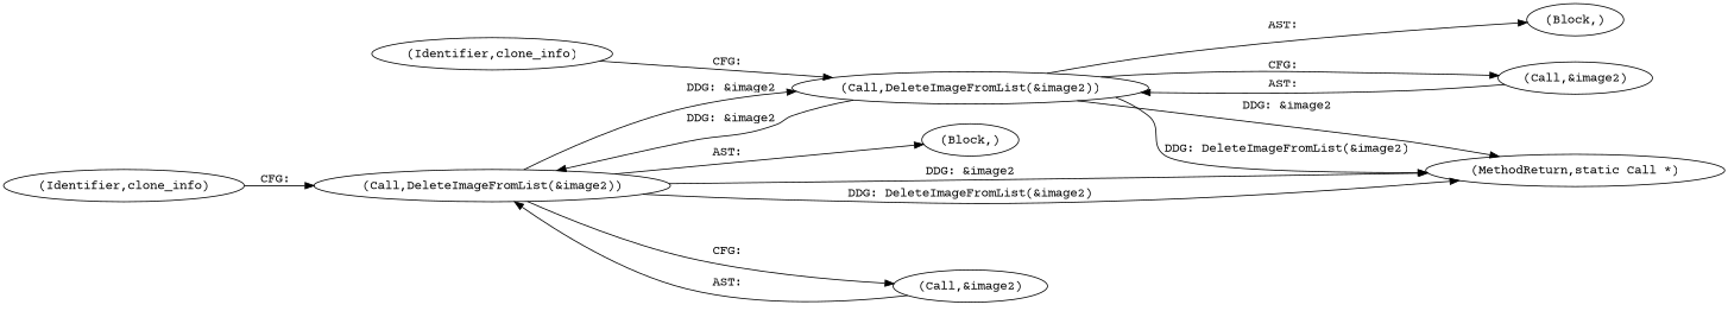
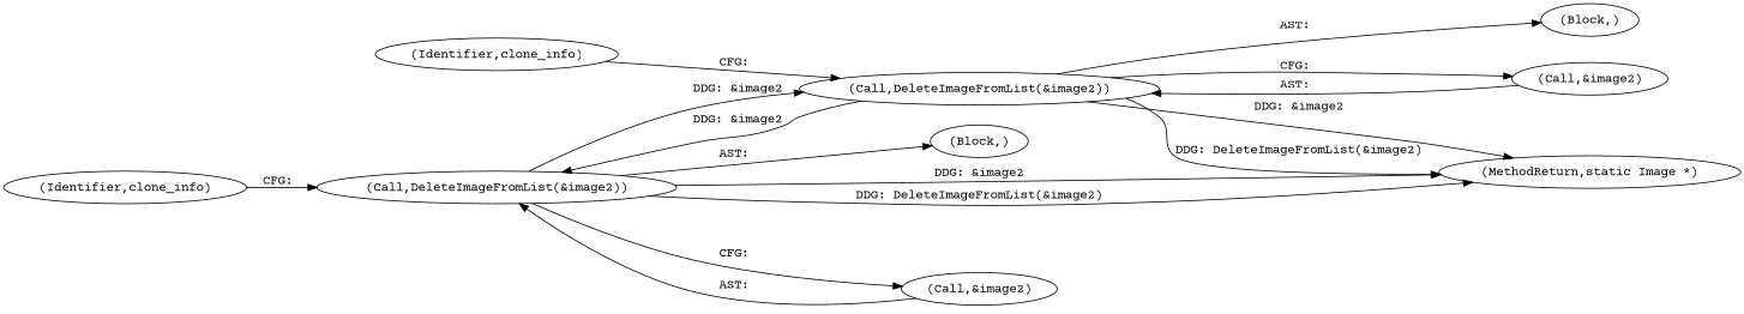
  digraph {
    rankdir=LR
    fontname="Courier Prime"
    node [fontname="Courier Prime"]
    edge [fontname="Courier Prime"]
    n1 [label="(Call,DeleteImageFromList(&image2))"]
    n2 [label="(Call,DeleteImageFromList(&image2))"]
    n3 [label="(Block,)"]
    n4 [label="(Call,&image2)"]
-   n5 [label="(MethodReturn,static Call *)"]
+   n5 [label="(MethodReturn,static Image *)"]
    n6 [label="(Call,&image2)"]
    n7 [label="(Block,)"]
    n8 [label="(Identifier,clone_info)"]
    n9 [label="(Identifier,clone_info)"]
    n1 -> n2 [label="DDG: &image2"]
    n1 -> n3 [label="AST: "]
    n1 -> n4 [label="CFG: "]
    n1 -> n5 [label="DDG: &image2"]
    n1 -> n5 [label="DDG: DeleteImageFromList(&image2)"]
    n2 -> n1 [label="DDG: &image2"]
    n2 -> n5 [label="DDG: DeleteImageFromList(&image2)"]
    n2 -> n5 [label="DDG: &image2"]
    n2 -> n6 [label="CFG: "]
    n2 -> n7 [label="AST: "]
    n4 -> n1 [label="AST: "]
    n6 -> n2 [label="AST: "]
    n8 -> n1 [label="CFG: "]
    n9 -> n2 [label="CFG: "]
  }
